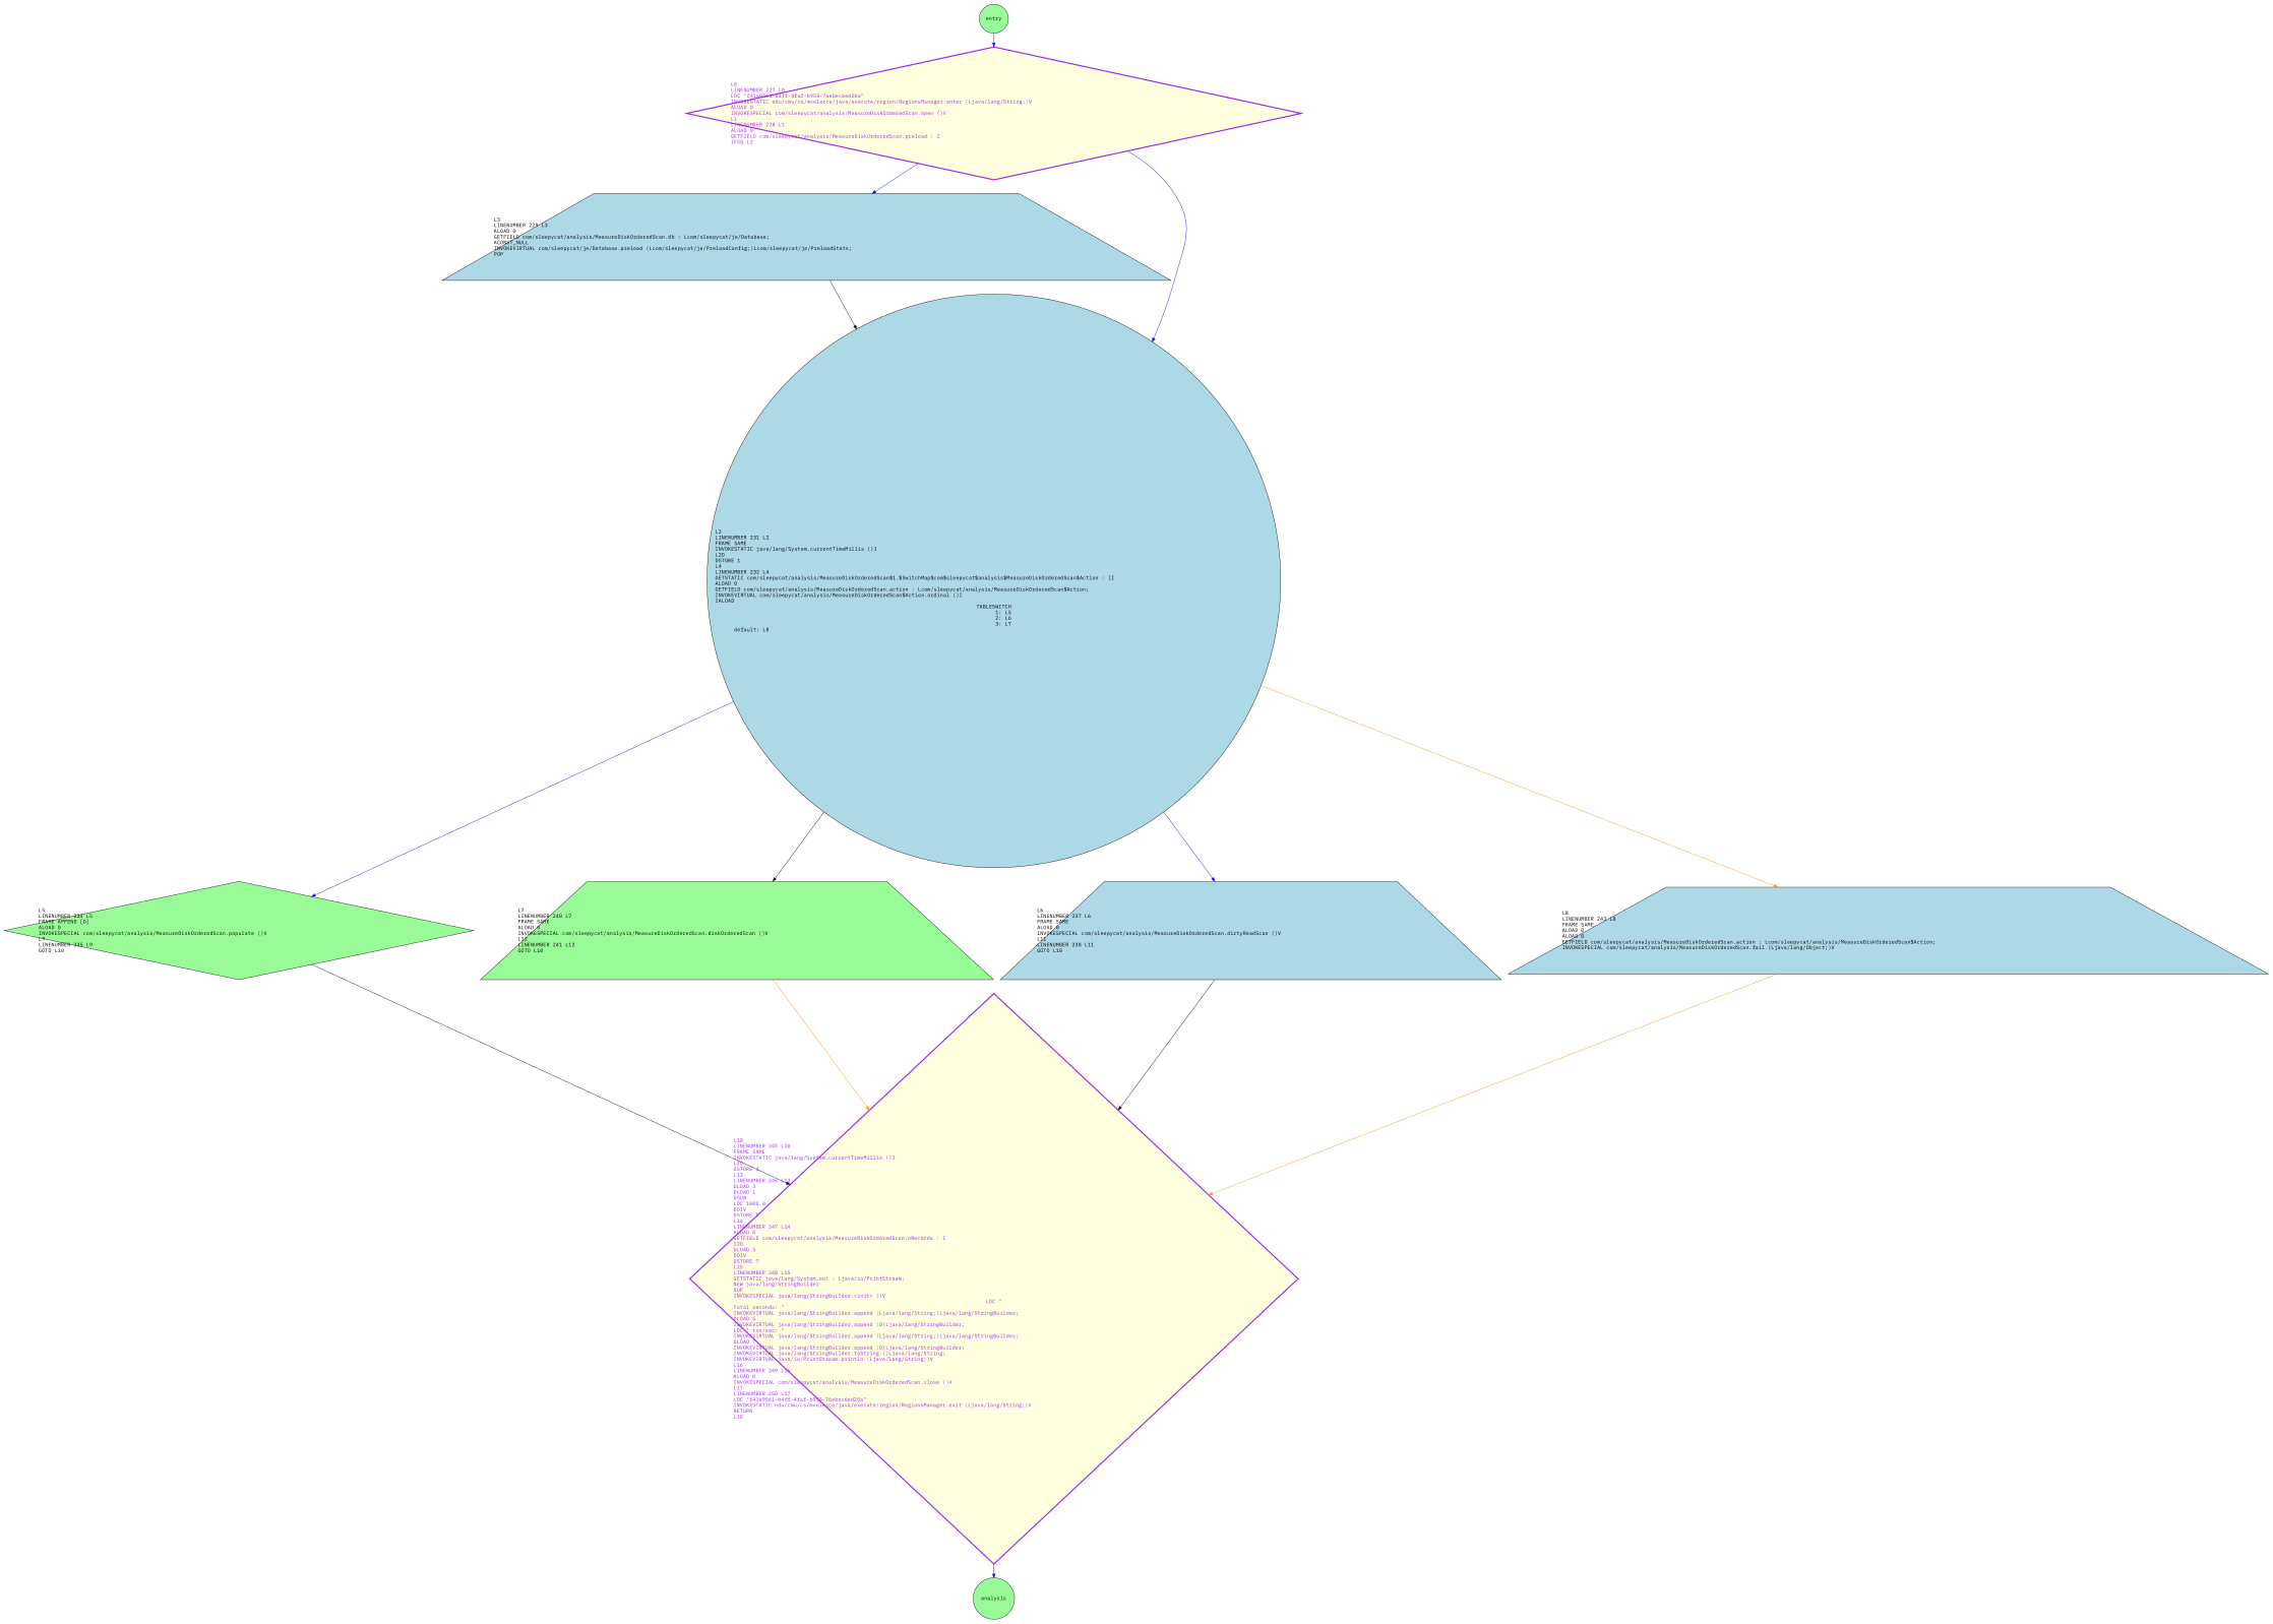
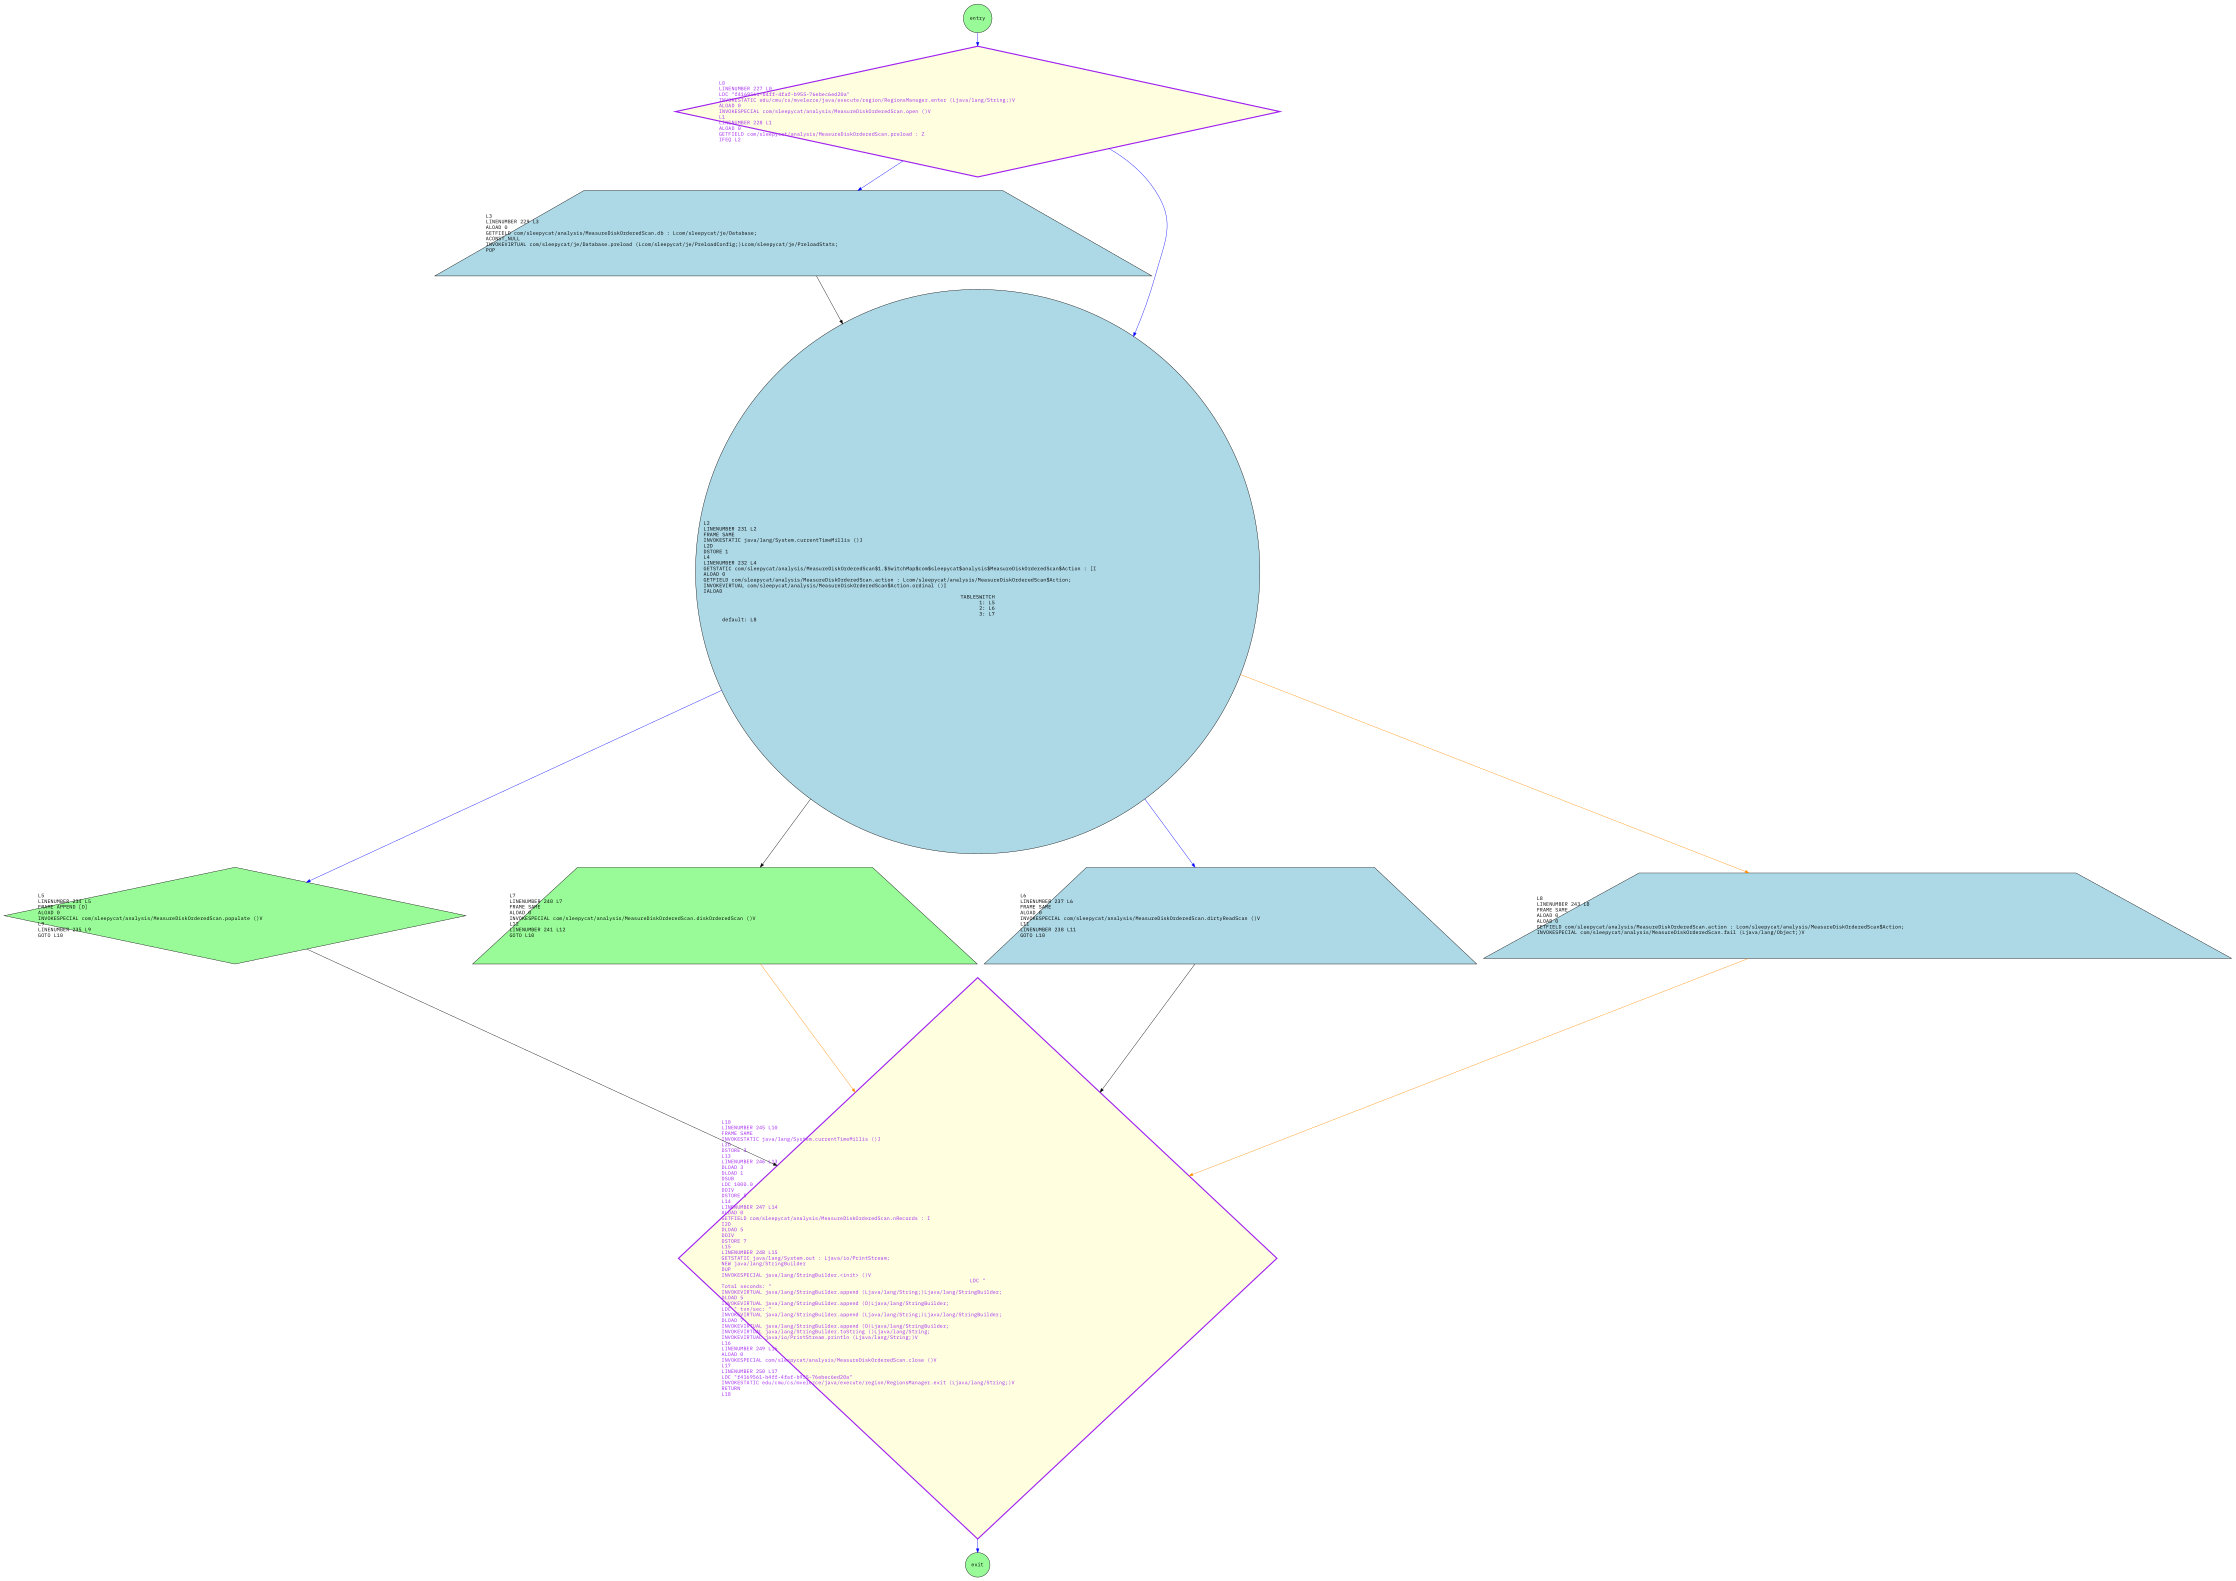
  digraph {
    fontname="IBM Plex Mono"
    node [shape=trapezium style=filled fillcolor=palegreen fontname="IBM Plex Mono"]
    edge [color=blue fontname="IBM Plex Mono"]
    n1 [label="L5\lLINENUMBER 234 L5\lFRAME APPEND [D]\lALOAD 0\lINVOKESPECIAL com/sleepycat/analysis/MeasureDiskOrderedScan.populate ()V\lL9\lLINENUMBER 235 L9\lGOTO L10\l" shape=diamond]
    n2 [color=purple fontcolor=purple label="L10\lLINENUMBER 245 L10\lFRAME SAME\lINVOKESTATIC java/lang/System.currentTimeMillis ()J\lL2D\lDSTORE 3\lL13\lLINENUMBER 246 L13\lDLOAD 3\lDLOAD 1\lDSUB\lLDC 1000.0\lDDIV\lDSTORE 5\lL14\lLINENUMBER 247 L14\lALOAD 0\lGETFIELD com/sleepycat/analysis/MeasureDiskOrderedScan.nRecords : I\lI2D\lDLOAD 5\lDDIV\lDSTORE 7\lL15\lLINENUMBER 248 L15\lGETSTATIC java/lang/System.out : Ljava/io/PrintStream;\lNEW java/lang/StringBuilder\lDUP\lINVOKESPECIAL java/lang/StringBuilder.\<init\> ()V\lLDC \"\nTotal seconds: \"\lINVOKEVIRTUAL java/lang/StringBuilder.append (Ljava/lang/String;)Ljava/lang/StringBuilder;\lDLOAD 5\lINVOKEVIRTUAL java/lang/StringBuilder.append (D)Ljava/lang/StringBuilder;\lLDC \" txn/sec: \"\lINVOKEVIRTUAL java/lang/StringBuilder.append (Ljava/lang/String;)Ljava/lang/StringBuilder;\lDLOAD 7\lINVOKEVIRTUAL java/lang/StringBuilder.append (D)Ljava/lang/StringBuilder;\lINVOKEVIRTUAL java/lang/StringBuilder.toString ()Ljava/lang/String;\lINVOKEVIRTUAL java/io/PrintStream.println (Ljava/lang/String;)V\lL16\lLINENUMBER 249 L16\lALOAD 0\lINVOKESPECIAL com/sleepycat/analysis/MeasureDiskOrderedScan.close ()V\lL17\lLINENUMBER 250 L17\lLDC \"f4169561-b4ff-4faf-b955-76ebec6ed20a\"\lINVOKESTATIC edu/cmu/cs/mvelezce/java/execute/region/RegionsManager.exit (Ljava/lang/String;)V\lRETURN\lL18\l" penwidth=3 shape=diamond fillcolor=lightyellow]
    n3 [label="L3\lLINENUMBER 229 L3\lALOAD 0\lGETFIELD com/sleepycat/analysis/MeasureDiskOrderedScan.db : Lcom/sleepycat/je/Database;\lACONST_NULL\lINVOKEVIRTUAL com/sleepycat/je/Database.preload (Lcom/sleepycat/je/PreloadConfig;)Lcom/sleepycat/je/PreloadStats;\lPOP\l" fillcolor=lightblue]
    n4 [label="L2\lLINENUMBER 231 L2\lFRAME SAME\lINVOKESTATIC java/lang/System.currentTimeMillis ()J\lL2D\lDSTORE 1\lL4\lLINENUMBER 232 L4\lGETSTATIC com/sleepycat/analysis/MeasureDiskOrderedScan$1.$SwitchMap$com$sleepycat$analysis$MeasureDiskOrderedScan$Action : [I\lALOAD 0\lGETFIELD com/sleepycat/analysis/MeasureDiskOrderedScan.action : Lcom/sleepycat/analysis/MeasureDiskOrderedScan$Action;\lINVOKEVIRTUAL com/sleepycat/analysis/MeasureDiskOrderedScan$Action.ordinal ()I\lIALOAD\lTABLESWITCH\n      1: L5\n      2: L6\n      3: L7\n      default: L8\l" shape=circle fillcolor=lightblue]
-   exit [shape=circle label=analysis]
+   exit [shape=circle]
    n6 [label="L7\lLINENUMBER 240 L7\lFRAME SAME\lALOAD 0\lINVOKESPECIAL com/sleepycat/analysis/MeasureDiskOrderedScan.diskOrderedScan ()V\lL12\lLINENUMBER 241 L12\lGOTO L10\l"]
    n7 [color=purple fontcolor=purple label="L0\lLINENUMBER 227 L0\lLDC \"f4169561-b4ff-4faf-b955-76ebec6ed20a\"\lINVOKESTATIC edu/cmu/cs/mvelezce/java/execute/region/RegionsManager.enter (Ljava/lang/String;)V\lALOAD 0\lINVOKESPECIAL com/sleepycat/analysis/MeasureDiskOrderedScan.open ()V\lL1\lLINENUMBER 228 L1\lALOAD 0\lGETFIELD com/sleepycat/analysis/MeasureDiskOrderedScan.preload : Z\lIFEQ L2\l" penwidth=3 shape=diamond fillcolor=lightyellow]
    n8 [label="L6\lLINENUMBER 237 L6\lFRAME SAME\lALOAD 0\lINVOKESPECIAL com/sleepycat/analysis/MeasureDiskOrderedScan.dirtyReadScan ()V\lL11\lLINENUMBER 238 L11\lGOTO L10\l" fillcolor=lightblue]
    n9 [label="L8\lLINENUMBER 243 L8\lFRAME SAME\lALOAD 0\lALOAD 0\lGETFIELD com/sleepycat/analysis/MeasureDiskOrderedScan.action : Lcom/sleepycat/analysis/MeasureDiskOrderedScan$Action;\lINVOKESPECIAL com/sleepycat/analysis/MeasureDiskOrderedScan.fail (Ljava/lang/Object;)V\l" fillcolor=lightblue]
    entry [shape=circle]
    n1 -> n2 [color=black]
    n2 -> exit
    n3 -> n4 [color=black]
    n4 -> n1
    n4 -> n6 [color=black]
    n4 -> n8
    n4 -> n9 [color=darkorange]
    n6 -> n2 [color=darkorange]
    n7 -> n3
    n7 -> n4
    n8 -> n2 [color=black]
    n9 -> n2 [color=darkorange]
    entry -> n7
  }
